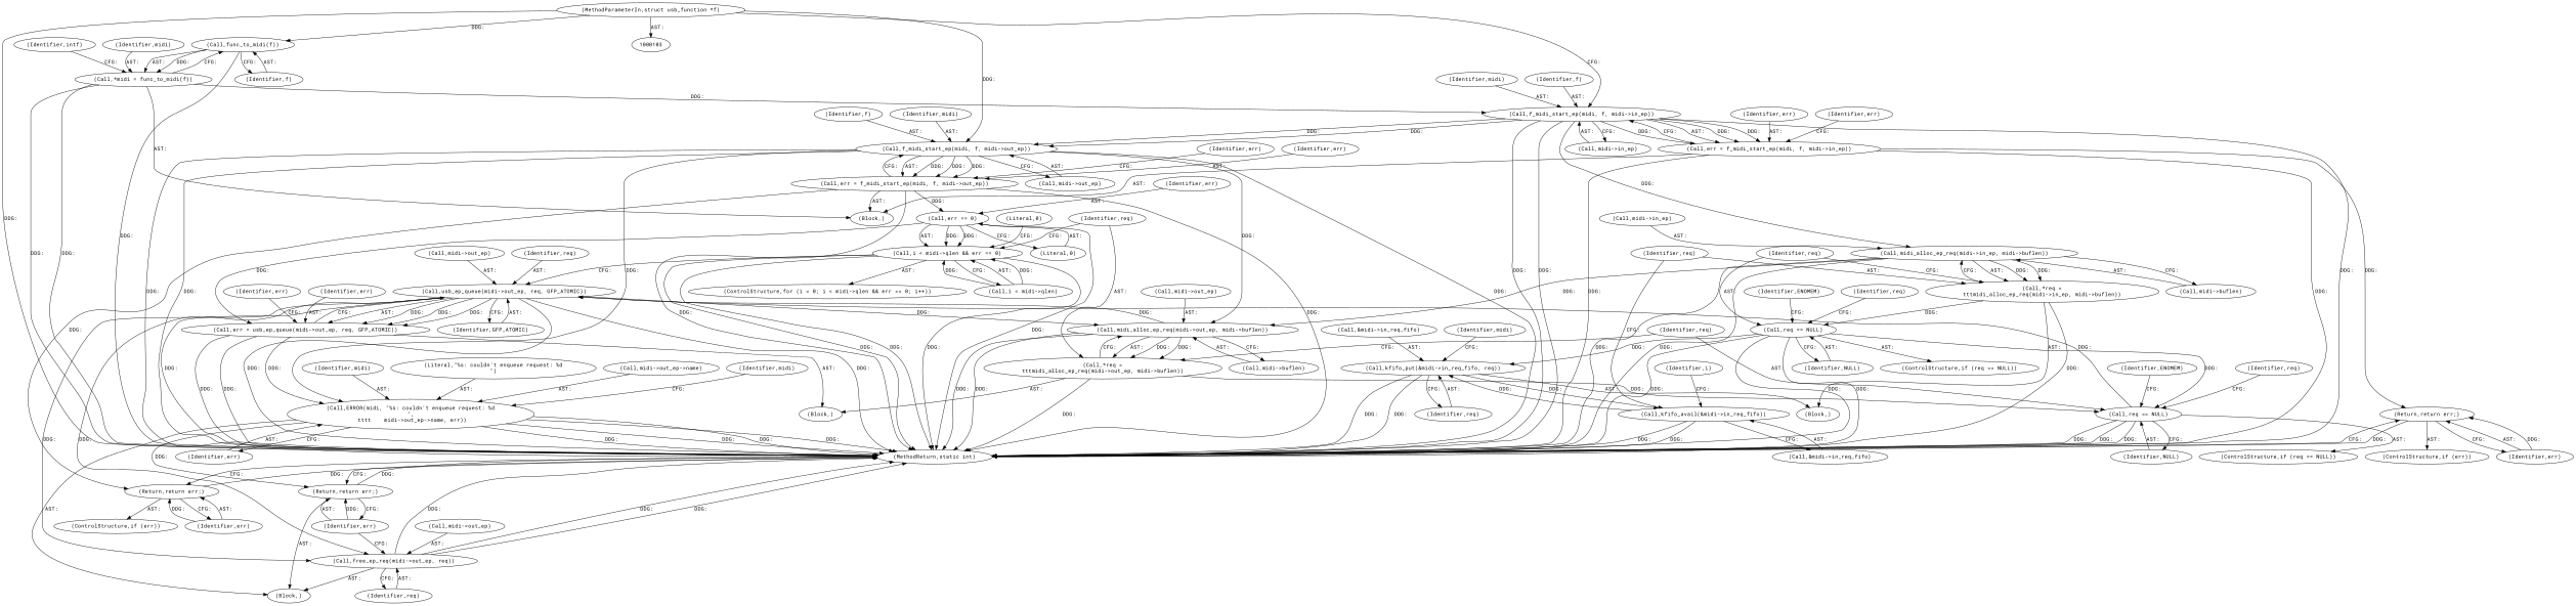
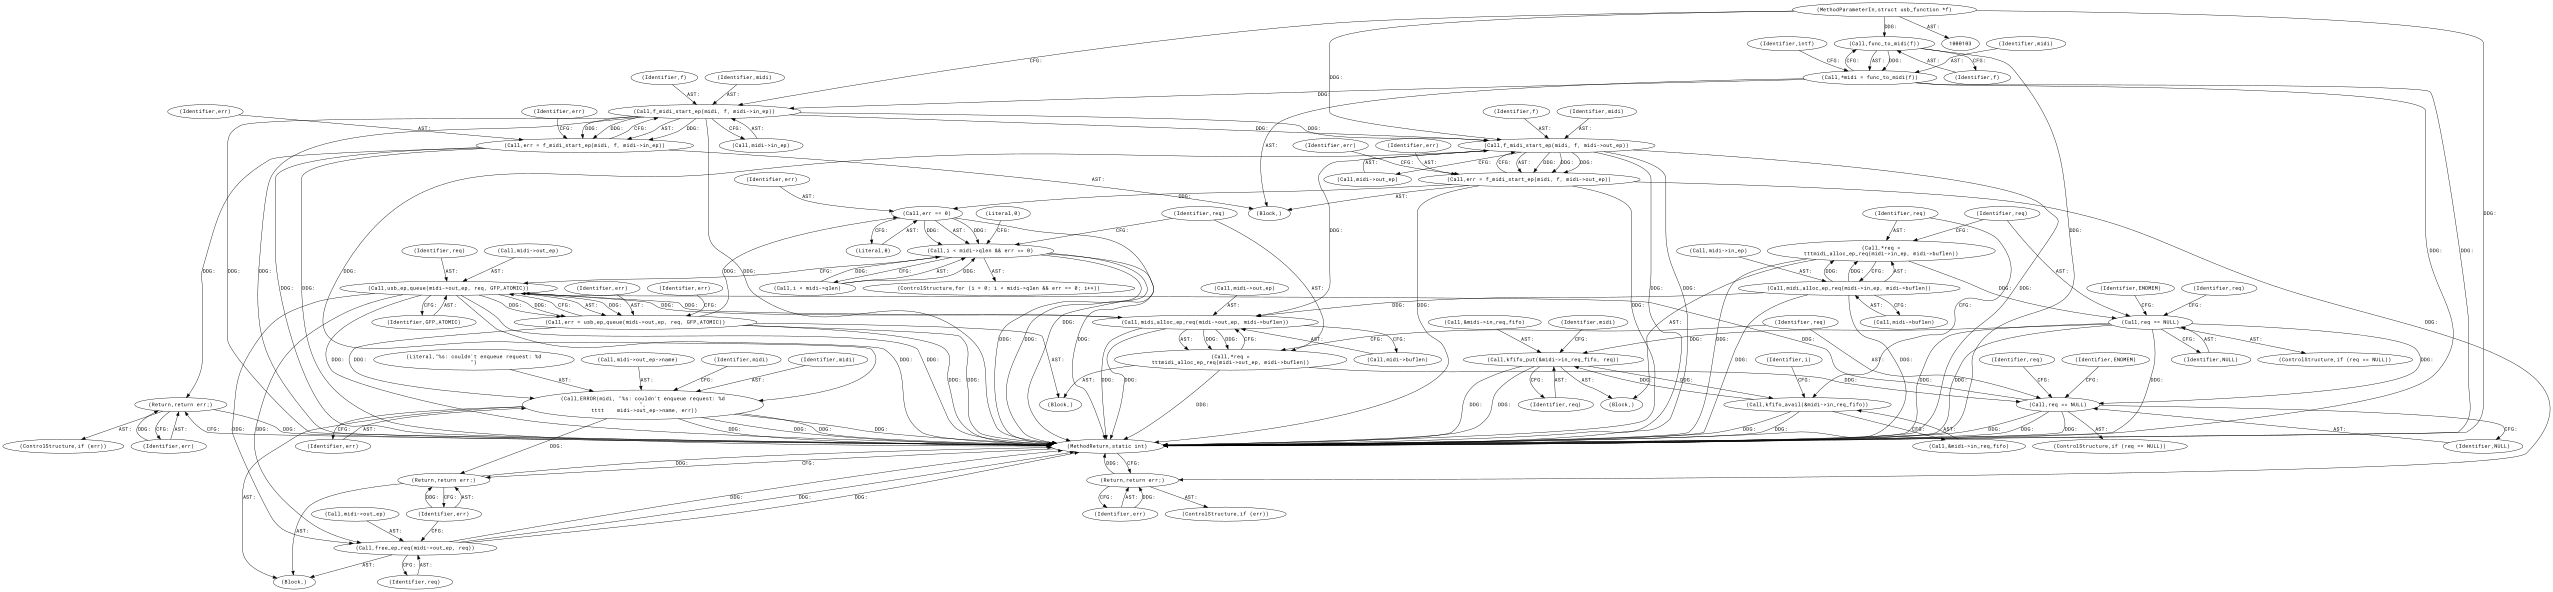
  digraph {
    fontname="Roboto Mono"
    node [fontname="Roboto Mono"]
    edge [fontname="Roboto Mono"]
    n1 [label="(Call,f_midi_start_ep(midi, f, midi->in_ep))"]
    n2 [label="(Call,err = f_midi_start_ep(midi, f, midi->in_ep))"]
    n3 [label="(Call,f_midi_start_ep(midi, f, midi->out_ep))"]
    n4 [label="(Call,midi_alloc_ep_req(midi->in_ep, midi->buflen))"]
    n5 [label="(Call,midi->in_ep)"]
    n6 [label="(MethodReturn,static int)"]
    n7 [label="(Block,)"]
    n8 [label="(Return,return err;)"]
    n9 [label="(Call,err = f_midi_start_ep(midi, f, midi->out_ep))"]
    n10 [label="(Call,midi_alloc_ep_req(midi->out_ep, midi->buflen))"]
    n11 [label="(Call,ERROR(midi, \"%s: couldn't enqueue request: %d\n\",\n \t\t\t\t    midi->out_ep->name, err))"]
    n12 [label="(Call,midi->out_ep)"]
    n13 [label="(Call,*req =\n\t\t\tmidi_alloc_ep_req(midi->in_ep, midi->buflen))"]
    n14 [label="(Call,midi->buflen)"]
    n15 [label="(Return,return err;)"]
    n16 [label="(Return,return err;)"]
    n17 [label="(Call,*midi = func_to_midi(f))"]
    n18 [label="(Call,func_to_midi(f))"]
    n19 [label="(Identifier,f)"]
    n20 [label="(MethodParameterIn,struct usb_function *f)"]
    1000103
    n22 [label="(ControlStructure,if (err))"]
    n23 [label="(Identifier,err)"]
    n24 [label="(Call,err == 0)"]
    n25 [label="(Call,*req =\n\t\t\tmidi_alloc_ep_req(midi->out_ep, midi->buflen))"]
    n26 [label="(Call,usb_ep_queue(midi->out_ep, req, GFP_ATOMIC))"]
    n27 [label="(Call,midi->buflen)"]
    n28 [label="(Identifier,err)"]
    n29 [label="(Block,)"]
    n30 [label="(Identifier,err)"]
    n31 [label="(ControlStructure,if (err))"]
    n32 [label="(Call,i < midi->qlen && err == 0)"]
    n33 [label="(Literal,0)"]
    n34 [label="(Call,i < midi->qlen)"]
    n35 [label="(ControlStructure,for (i = 0; i < midi->qlen && err == 0; i++))"]
    n36 [label="(Call,req == NULL)"]
    n37 [label="(Block,)"]
    n38 [label="(Call,err = usb_ep_queue(midi->out_ep, req, GFP_ATOMIC))"]
    n39 [label="(Call,free_ep_req(midi->out_ep, req))"]
    n40 [label="(Identifier,GFP_ATOMIC)"]
    n41 [label="(ControlStructure,if (req == NULL))"]
    n42 [label="(Identifier,NULL)"]
    n43 [label="(Identifier,req)"]
    n44 [label="(Identifier,err)"]
    n45 [label="(Call,req == NULL)"]
    n46 [label="(Block,)"]
    n47 [label="(Call,kfifo_put(&midi->in_req_fifo, req))"]
    n48 [label="(Identifier,NULL)"]
    n49 [label="(ControlStructure,if (req == NULL))"]
    n50 [label="(Call,kfifo_avail(&midi->in_req_fifo))"]
    n51 [label="(Identifier,req)"]
    n52 [label="(Call,&midi->in_req_fifo)"]
    n53 [label="(Call,&midi->in_req_fifo)"]
    n54 [label="(Identifier,midi)"]
    n55 [label="(Identifier,intf)"]
    n56 [label="(Identifier,ENOMEM)"]
    n57 [label="(Identifier,req)"]
    n58 [label="(Identifier,err)"]
    n59 [label="(Call,midi->out_ep)"]
    n60 [label="(Identifier,err)"]
    n61 [label="(Identifier,ENOMEM)"]
    n62 [label="(Identifier,err)"]
    n63 [label="(Identifier,err)"]
    n64 [label="(Identifier,midi)"]
    n65 [label="(Identifier,midi)"]
    n66 [label="(Identifier,req)"]
    n67 [label="(Identifier,req)"]
    n68 [label="(Identifier,i)"]
    n69 [label="(Identifier,err)"]
    n70 [label="(Identifier,err)"]
    n71 [label="(Identifier,req)"]
    n72 [label="(Identifier,req)"]
    n73 [label="(Identifier,midi)"]
    n74 [label="(Identifier,f)"]
    n75 [label="(Literal,0)"]
    n76 [label="(Call,midi->in_ep)"]
    n77 [label="(Identifier,f)"]
    n78 [label="(Identifier,req)"]
    n79 [label="(Identifier,err)"]
    n80 [label="(Call,midi->out_ep)"]
    n81 [label="(Identifier,midi)"]
    n82 [label="(Identifier,midi)"]
    n83 [label="(Call,midi->out_ep)"]
    n84 [label="(Literal,\"%s: couldn't enqueue request: %d\n\")"]
    n85 [label="(Identifier,req)"]
    n86 [label="(Call,midi->out_ep->name)"]
    n1 -> n2 [label="AST: "]
    n1 -> n2 [label="DDG: "]
    n1 -> n2 [label="DDG: "]
    n1 -> n2 [label="DDG: "]
    n1 -> n3 [label="DDG: "]
    n1 -> n3 [label="DDG: "]
-   n1 -> n4 [label="DDG: "]
    n1 -> n5 [label="CFG: "]
    n1 -> n6 [label="DDG: "]
    n1 -> n6 [label="DDG: "]
    n1 -> n6 [label="DDG: "]
    n2 -> n1 [label="CFG: "]
    n2 -> n6 [label="DDG: "]
    n2 -> n6 [label="DDG: "]
    n2 -> n7 [label="AST: "]
    n2 -> n8 [label="DDG: "]
    n3 -> n6 [label="DDG: "]
    n3 -> n6 [label="DDG: "]
    n3 -> n6 [label="DDG: "]
    n3 -> n9 [label="AST: "]
    n3 -> n9 [label="DDG: "]
    n3 -> n9 [label="DDG: "]
    n3 -> n9 [label="DDG: "]
    n3 -> n10 [label="DDG: "]
    n3 -> n11 [label="DDG: "]
    n3 -> n12 [label="CFG: "]
    n4 -> n6 [label="DDG: "]
    n4 -> n6 [label="DDG: "]
    n4 -> n10 [label="DDG: "]
    n4 -> n13 [label="AST: "]
    n4 -> n13 [label="DDG: "]
    n4 -> n13 [label="DDG: "]
    n4 -> n14 [label="CFG: "]
    n5 -> n1 [label="AST: "]
    n6 -> n8 [label="CFG: "]
    n6 -> n15 [label="CFG: "]
    n6 -> n16 [label="CFG: "]
    n8 -> n6 [label="DDG: "]
    n8 -> n22 [label="AST: "]
    n8 -> n23 [label="CFG: "]
    n9 -> n3 [label="CFG: "]
    n9 -> n6 [label="DDG: "]
    n9 -> n6 [label="DDG: "]
    n9 -> n7 [label="AST: "]
    n9 -> n15 [label="DDG: "]
    n9 -> n24 [label="DDG: "]
    n10 -> n6 [label="DDG: "]
    n10 -> n6 [label="DDG: "]
    n10 -> n25 [label="AST: "]
    n10 -> n25 [label="DDG: "]
    n10 -> n25 [label="DDG: "]
    n10 -> n26 [label="DDG: "]
    n10 -> n27 [label="CFG: "]
    n11 -> n6 [label="DDG: "]
    n11 -> n6 [label="DDG: "]
    n11 -> n6 [label="DDG: "]
    n11 -> n6 [label="DDG: "]
    n11 -> n16 [label="DDG: "]
    n11 -> n28 [label="CFG: "]
    n11 -> n29 [label="AST: "]
    n12 -> n3 [label="AST: "]
    n13 -> n4 [label="CFG: "]
    n13 -> n6 [label="DDG: "]
    n13 -> n45 [label="DDG: "]
    n13 -> n46 [label="AST: "]
    n14 -> n4 [label="AST: "]
    n15 -> n6 [label="DDG: "]
    n15 -> n30 [label="CFG: "]
    n15 -> n31 [label="AST: "]
    n16 -> n6 [label="DDG: "]
    n16 -> n29 [label="AST: "]
    n16 -> n44 [label="CFG: "]
    n17 -> n1 [label="DDG: "]
    n17 -> n6 [label="DDG: "]
    n17 -> n6 [label="DDG: "]
    n17 -> n7 [label="AST: "]
    n17 -> n18 [label="CFG: "]
    n18 -> n6 [label="DDG: "]
    n18 -> n17 [label="AST: "]
    n18 -> n17 [label="DDG: "]
    n18 -> n19 [label="CFG: "]
    n19 -> n18 [label="AST: "]
    n20 -> n1 [label="CFG: "]
    n20 -> n3 [label="DDG: "]
    n20 -> n6 [label="DDG: "]
    n20 -> n18 [label="DDG: "]
    n20 -> 1000103 [label="AST: "]
    n23 -> n8 [label="AST: "]
    n23 -> n8 [label="DDG: "]
    n24 -> n6 [label="DDG: "]
    n24 -> n32 [label="AST: "]
    n24 -> n32 [label="DDG: "]
    n24 -> n32 [label="DDG: "]
    n24 -> n33 [label="CFG: "]
    n25 -> n6 [label="DDG: "]
    n25 -> n10 [label="CFG: "]
    n25 -> n36 [label="DDG: "]
    n25 -> n37 [label="AST: "]
    n26 -> n6 [label="DDG: "]
    n26 -> n6 [label="DDG: "]
    n26 -> n6 [label="DDG: "]
    n26 -> n10 [label="DDG: "]
    n26 -> n38 [label="AST: "]
    n26 -> n38 [label="DDG: "]
    n26 -> n38 [label="DDG: "]
    n26 -> n38 [label="DDG: "]
    n26 -> n39 [label="DDG: "]
    n26 -> n39 [label="DDG: "]
    n26 -> n40 [label="CFG: "]
    n27 -> n10 [label="AST: "]
    n28 -> n11 [label="AST: "]
    n30 -> n15 [label="AST: "]
    n30 -> n15 [label="DDG: "]
    n32 -> n6 [label="DDG: "]
    n32 -> n6 [label="DDG: "]
    n32 -> n6 [label="DDG: "]
    n32 -> n26 [label="CFG: "]
    n32 -> n34 [label="CFG: "]
    n32 -> n35 [label="AST: "]
    n33 -> n24 [label="AST: "]
    n34 -> n32 [label="AST: "]
    n34 -> n32 [label="DDG: "]
    n34 -> n32 [label="DDG: "]
    n36 -> n6 [label="DDG: "]
    n36 -> n6 [label="DDG: "]
    n36 -> n6 [label="DDG: "]
    n36 -> n26 [label="DDG: "]
    n36 -> n41 [label="AST: "]
    n36 -> n42 [label="CFG: "]
    n38 -> n6 [label="DDG: "]
    n38 -> n6 [label="DDG: "]
    n38 -> n11 [label="DDG: "]
-   n24 -> n38 [label="DDG: "]
+   n38 -> n24 [label="DDG: "]
    n38 -> n26 [label="CFG: "]
    n38 -> n37 [label="AST: "]
    n39 -> n6 [label="DDG: "]
    n39 -> n6 [label="DDG: "]
    n39 -> n6 [label="DDG: "]
    n39 -> n29 [label="AST: "]
    n39 -> n43 [label="CFG: "]
    n40 -> n26 [label="AST: "]
    n42 -> n36 [label="AST: "]
    n43 -> n39 [label="AST: "]
    n44 -> n16 [label="AST: "]
    n44 -> n16 [label="DDG: "]
    n44 -> n39 [label="CFG: "]
    n45 -> n6 [label="DDG: "]
    n45 -> n6 [label="DDG: "]
    n45 -> n6 [label="DDG: "]
    n45 -> n36 [label="DDG: "]
    n45 -> n47 [label="DDG: "]
    n45 -> n48 [label="CFG: "]
    n45 -> n49 [label="AST: "]
    n47 -> n6 [label="DDG: "]
    n47 -> n6 [label="DDG: "]
    n47 -> n46 [label="AST: "]
    n47 -> n50 [label="DDG: "]
    n47 -> n51 [label="CFG: "]
    n48 -> n45 [label="AST: "]
    n50 -> n6 [label="DDG: "]
    n50 -> n6 [label="DDG: "]
    n50 -> n47 [label="DDG: "]
    n50 -> n52 [label="CFG: "]
    n51 -> n47 [label="AST: "]
    n52 -> n50 [label="AST: "]
    n53 -> n47 [label="AST: "]
    n54 -> n47 [label="CFG: "]
    n55 -> n17 [label="CFG: "]
    n56 -> n36 [label="CFG: "]
    n57 -> n13 [label="AST: "]
    n57 -> n50 [label="CFG: "]
    n58 -> n2 [label="AST: "]
    n59 -> n26 [label="AST: "]
    n60 -> n2 [label="CFG: "]
    n61 -> n45 [label="CFG: "]
    n62 -> n38 [label="CFG: "]
    n63 -> n9 [label="CFG: "]
    n64 -> n1 [label="AST: "]
    n65 -> n11 [label="CFG: "]
    n66 -> n25 [label="CFG: "]
    n66 -> n36 [label="AST: "]
    n67 -> n25 [label="AST: "]
    n67 -> n32 [label="CFG: "]
    n68 -> n50 [label="CFG: "]
    n69 -> n9 [label="AST: "]
    n70 -> n38 [label="AST: "]
    n71 -> n26 [label="AST: "]
    n72 -> n36 [label="CFG: "]
    n73 -> n17 [label="AST: "]
    n74 -> n1 [label="AST: "]
    n75 -> n32 [label="CFG: "]
    n76 -> n4 [label="AST: "]
    n77 -> n3 [label="AST: "]
    n78 -> n13 [label="CFG: "]
    n78 -> n45 [label="AST: "]
    n79 -> n24 [label="AST: "]
    n80 -> n39 [label="AST: "]
    n81 -> n3 [label="AST: "]
    n82 -> n11 [label="AST: "]
    n83 -> n10 [label="AST: "]
    n84 -> n11 [label="AST: "]
    n85 -> n45 [label="CFG: "]
    n86 -> n11 [label="AST: "]
  }
